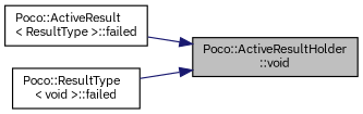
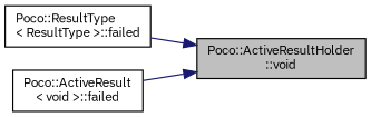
  digraph {
    fontname="IBM Plex Sans"
    rankdir=RL
    node [color=black fillcolor=white fontname="IBM Plex Sans" fontsize=10 shape=record style=filled]
    edge [color=midnightblue dir=back fontname="IBM Plex Sans" fontsize=10 labelfontname=Helvetica labelfontsize=10 style=solid]
    n1 [fillcolor=grey75 fontcolor=black height=0.2 label="Poco::ActiveResultHolder\l::void" width=0.4]
-   n2 [height=0.2 label="Poco::ActiveResult\l\< ResultType \>::failed" width=0.4]
-   n3 [height=0.2 label="Poco::ResultType\l\< void \>::failed" width=0.4]
+   n2 [height=0.2 label="Poco::ResultType\l\< ResultType \>::failed" width=0.4]
+   n3 [height=0.2 label="Poco::ActiveResult\l\< void \>::failed" width=0.4]
    n1 -> n2
    n1 -> n3
  }
